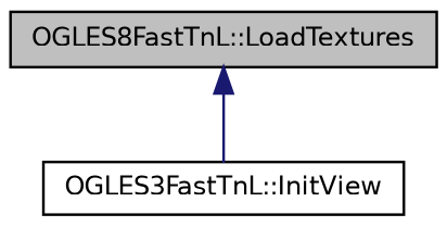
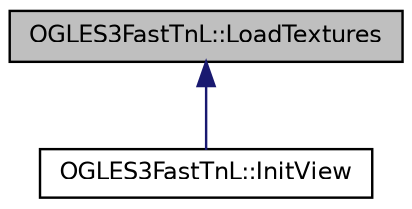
  digraph {
    rankdir=TB
    node [color=black fontname=Helvetica fontsize=10 shape=record style=filled]
-   n1 [fillcolor=grey75 fontcolor=black height=0.2 label="OGLES8FastTnL::LoadTextures" width=0.4]
+   n1 [fillcolor=grey75 fontcolor=black height=0.2 label="OGLES3FastTnL::LoadTextures" width=0.4]
    n2 [fillcolor=white height=0.2 label="OGLES3FastTnL::InitView" width=0.4]
    n1 -> n2 [color=midnightblue dir=back fontname=Helvetica fontsize=10 labelfontname=Helvetica labelfontsize=10 style=solid]
  }
